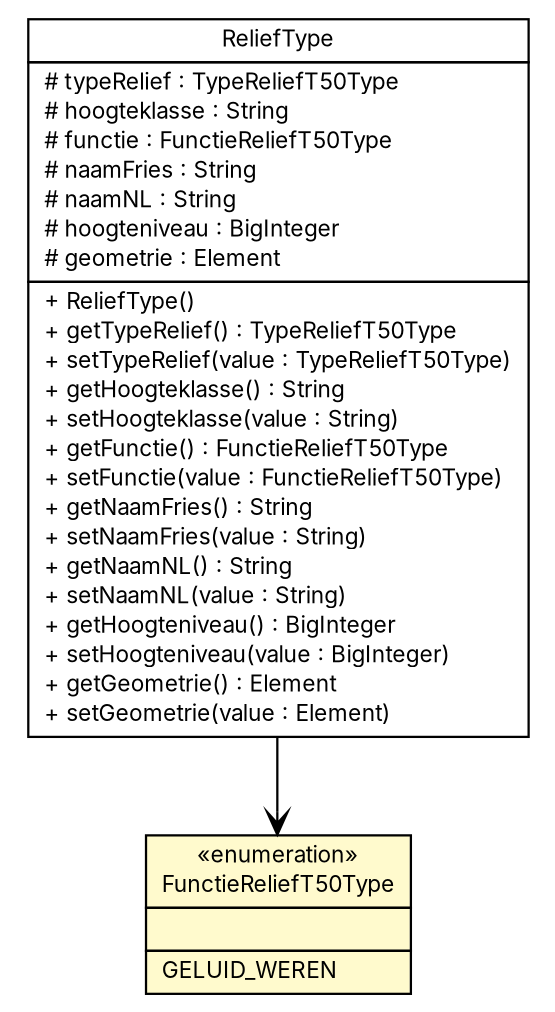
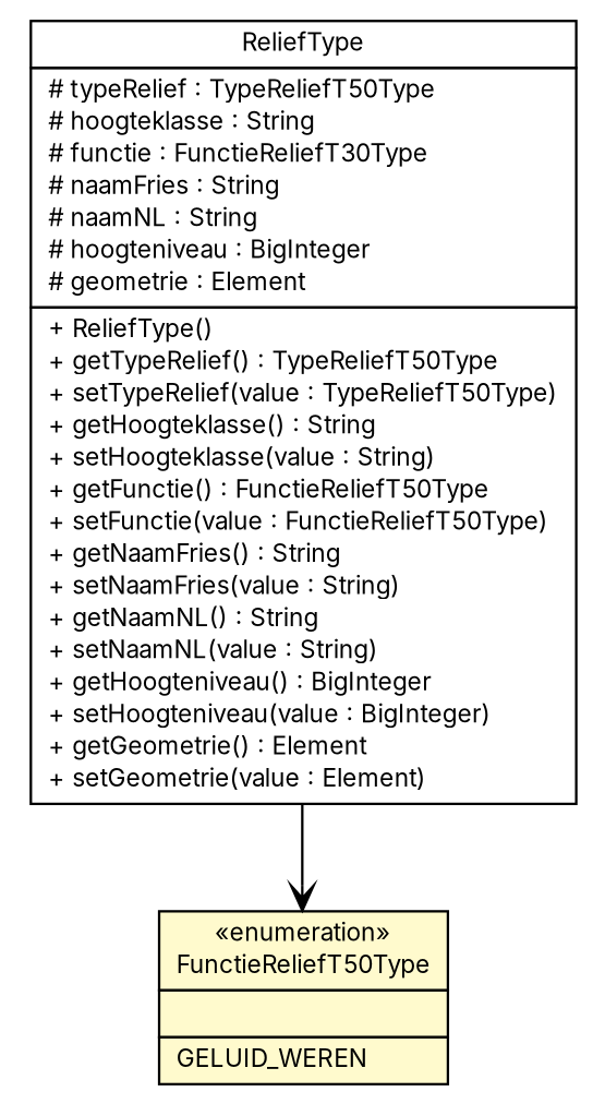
  digraph {
    nodesep=0.25
    ranksep=0.5
    fontname=Inter
    node [fontcolor=black fontname=Inter fontsize=10.0 shape=plaintext]
    n1 [label=<<table title="nl.b3p.topnl.top50nl.FunctieReliefT50Type" border="0" cellborder="1" cellspacing="0" cellpadding="2" port="p" bgcolor="lemonChiffon" href="./FunctieReliefT50Type.html"> 		<tr><td><table border="0" cellspacing="0" cellpadding="1"> <tr><td align="center" balign="center"> &#171;enumeration&#187; </td></tr> <tr><td align="center" balign="center"> FunctieReliefT50Type </td></tr> 		</table></td></tr> 		<tr><td><table border="0" cellspacing="0" cellpadding="1"> <tr><td align="left" balign="left">  </td></tr> 		</table></td></tr> 		<tr><td><table border="0" cellspacing="0" cellpadding="1"> <tr><td align="left" balign="left"> GELUID_WEREN </td></tr> 		</table></td></tr> 		</table>>]
-   n2 [label=<<table title="nl.b3p.topnl.top50nl.ReliefType" border="0" cellborder="1" cellspacing="0" cellpadding="2" port="p" href="./ReliefType.html"> 		<tr><td><table border="0" cellspacing="0" cellpadding="1"> <tr><td align="center" balign="center"> ReliefType </td></tr> 		</table></td></tr> 		<tr><td><table border="0" cellspacing="0" cellpadding="1"> <tr><td align="left" balign="left"> # typeRelief : TypeReliefT50Type </td></tr> <tr><td align="left" balign="left"> # hoogteklasse : String </td></tr> <tr><td align="left" balign="left"> # functie : FunctieReliefT50Type </td></tr> <tr><td align="left" balign="left"> # naamFries : String </td></tr> <tr><td align="left" balign="left"> # naamNL : String </td></tr> <tr><td align="left" balign="left"> # hoogteniveau : BigInteger </td></tr> <tr><td align="left" balign="left"> # geometrie : Element </td></tr> 		</table></td></tr> 		<tr><td><table border="0" cellspacing="0" cellpadding="1"> <tr><td align="left" balign="left"> + ReliefType() </td></tr> <tr><td align="left" balign="left"> + getTypeRelief() : TypeReliefT50Type </td></tr> <tr><td align="left" balign="left"> + setTypeRelief(value : TypeReliefT50Type) </td></tr> <tr><td align="left" balign="left"> + getHoogteklasse() : String </td></tr> <tr><td align="left" balign="left"> + setHoogteklasse(value : String) </td></tr> <tr><td align="left" balign="left"> + getFunctie() : FunctieReliefT50Type </td></tr> <tr><td align="left" balign="left"> + setFunctie(value : FunctieReliefT50Type) </td></tr> <tr><td align="left" balign="left"> + getNaamFries() : String </td></tr> <tr><td align="left" balign="left"> + setNaamFries(value : String) </td></tr> <tr><td align="left" balign="left"> + getNaamNL() : String </td></tr> <tr><td align="left" balign="left"> + setNaamNL(value : String) </td></tr> <tr><td align="left" balign="left"> + getHoogteniveau() : BigInteger </td></tr> <tr><td align="left" balign="left"> + setHoogteniveau(value : BigInteger) </td></tr> <tr><td align="left" balign="left"> + getGeometrie() : Element </td></tr> <tr><td align="left" balign="left"> + setGeometrie(value : Element) </td></tr> 		</table></td></tr> 		</table>>]
+   n2 [label=<<table title="nl.b3p.topnl.top50nl.ReliefType" border="0" cellborder="1" cellspacing="0" cellpadding="2" port="p" href="./ReliefType.html"> 		<tr><td><table border="0" cellspacing="0" cellpadding="1"> <tr><td align="center" balign="center"> ReliefType </td></tr> 		</table></td></tr> 		<tr><td><table border="0" cellspacing="0" cellpadding="1"> <tr><td align="left" balign="left"> # typeRelief : TypeReliefT50Type </td></tr> <tr><td align="left" balign="left"> # hoogteklasse : String </td></tr> <tr><td align="left" balign="left"> # functie : FunctieReliefT30Type </td></tr> <tr><td align="left" balign="left"> # naamFries : String </td></tr> <tr><td align="left" balign="left"> # naamNL : String </td></tr> <tr><td align="left" balign="left"> # hoogteniveau : BigInteger </td></tr> <tr><td align="left" balign="left"> # geometrie : Element </td></tr> 		</table></td></tr> 		<tr><td><table border="0" cellspacing="0" cellpadding="1"> <tr><td align="left" balign="left"> + ReliefType() </td></tr> <tr><td align="left" balign="left"> + getTypeRelief() : TypeReliefT50Type </td></tr> <tr><td align="left" balign="left"> + setTypeRelief(value : TypeReliefT50Type) </td></tr> <tr><td align="left" balign="left"> + getHoogteklasse() : String </td></tr> <tr><td align="left" balign="left"> + setHoogteklasse(value : String) </td></tr> <tr><td align="left" balign="left"> + getFunctie() : FunctieReliefT50Type </td></tr> <tr><td align="left" balign="left"> + setFunctie(value : FunctieReliefT50Type) </td></tr> <tr><td align="left" balign="left"> + getNaamFries() : String </td></tr> <tr><td align="left" balign="left"> + setNaamFries(value : String) </td></tr> <tr><td align="left" balign="left"> + getNaamNL() : String </td></tr> <tr><td align="left" balign="left"> + setNaamNL(value : String) </td></tr> <tr><td align="left" balign="left"> + getHoogteniveau() : BigInteger </td></tr> <tr><td align="left" balign="left"> + setHoogteniveau(value : BigInteger) </td></tr> <tr><td align="left" balign="left"> + getGeometrie() : Element </td></tr> <tr><td align="left" balign="left"> + setGeometrie(value : Element) </td></tr> 		</table></td></tr> 		</table>>]
    n2 -> n1 [arrowhead=open color=black fontcolor=black fontname=Inter fontsize=10.0 headport=p labelfontname=Helvetica labelfontsize=10 tailport=p]
  }
